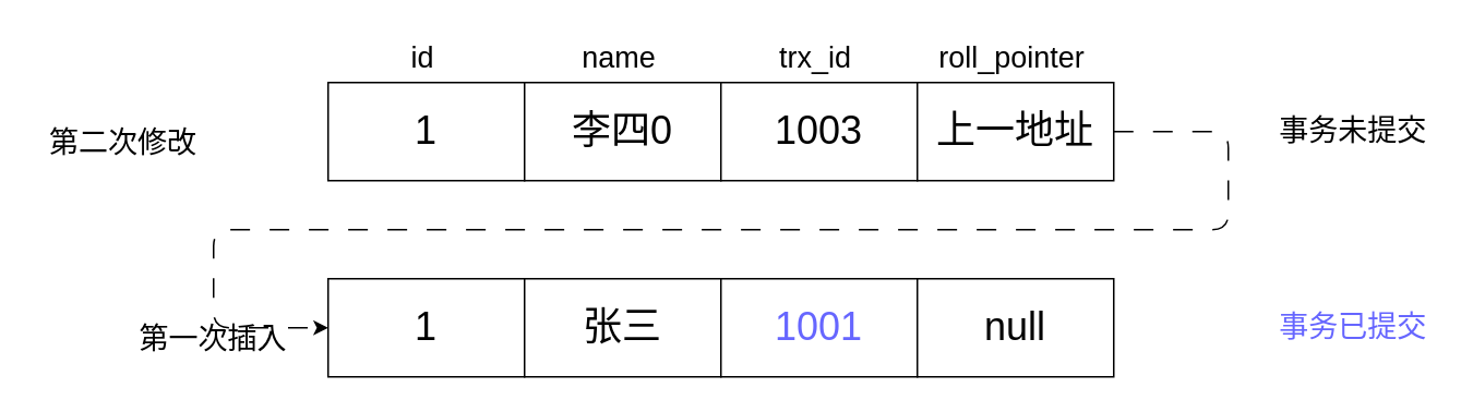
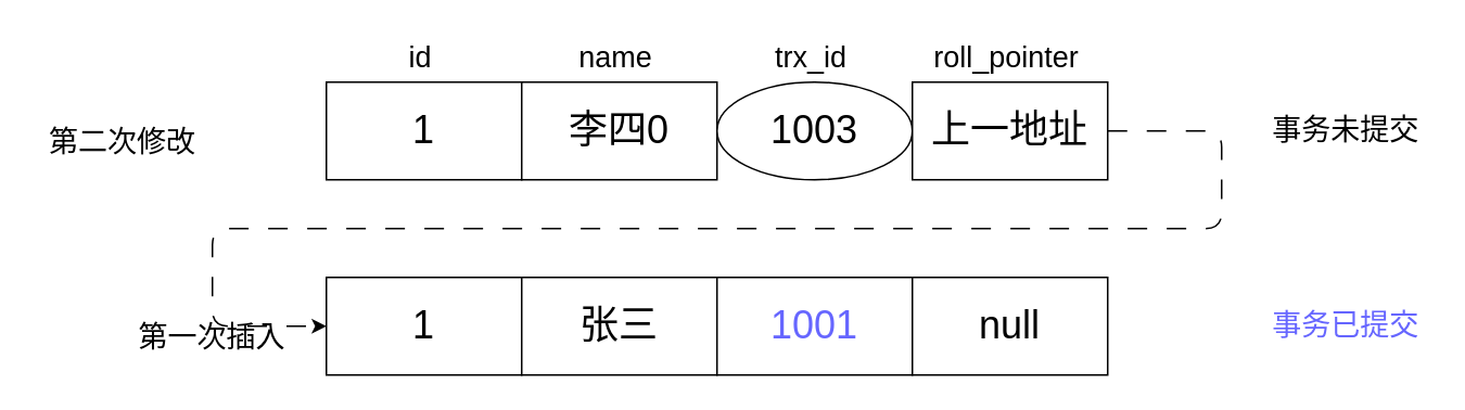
  <mxCell id="0" />
  <mxCell id="1" parent="0" />
  <mxCell id="2" value="&lt;span style=&quot;font-size: 24px;&quot;&gt;1&lt;/span&gt;" style="rounded=0;whiteSpace=wrap;html=1;" parent="1" vertex="1"><mxGeometry x="200" y="50" width="120" height="60" as="geometry" /></mxCell>
  <mxCell id="3" value="&lt;span style=&quot;font-size: 24px;&quot;&gt;李四0&lt;/span&gt;" style="rounded=0;whiteSpace=wrap;html=1;" parent="1" vertex="1"><mxGeometry x="320" y="50" width="120" height="60" as="geometry" /></mxCell>
- <mxCell id="4" value="&lt;span style=&quot;font-size: 24px;&quot;&gt;1003&lt;/span&gt;" style="rounded=0;whiteSpace=wrap;html=1;" parent="1" vertex="1"><mxGeometry x="440" y="50" width="120" height="60" as="geometry" /></mxCell>
+ <mxCell id="4" value="&lt;span style=&quot;font-size: 24px;&quot;&gt;1003&lt;/span&gt;" style="ellipse;whiteSpace=wrap;html=1;" parent="1" vertex="1"><mxGeometry x="440" y="50" width="120" height="60" as="geometry" /></mxCell>
  <mxCell id="5" style="edgeStyle=none;html=1;exitX=1;exitY=0.5;exitDx=0;exitDy=0;entryX=0;entryY=0.5;entryDx=0;entryDy=0;dashed=1;dashPattern=12 12;fontSize=18;" parent="1" source="6" target="7" edge="1"><mxGeometry relative="1" as="geometry"><Array as="points"><mxPoint x="750" y="80" /><mxPoint x="750" y="140" /><mxPoint x="130" y="140" /><mxPoint x="130" y="200" /></Array></mxGeometry></mxCell>
  <mxCell id="6" value="&lt;span style=&quot;font-size: 24px;&quot;&gt;上一地址&lt;/span&gt;" style="rounded=0;whiteSpace=wrap;html=1;" parent="1" vertex="1"><mxGeometry x="560" y="50" width="120" height="60" as="geometry" /></mxCell>
  <mxCell id="7" value="&lt;span style=&quot;font-size: 24px;&quot;&gt;1&lt;/span&gt;" style="rounded=0;whiteSpace=wrap;html=1;" parent="1" vertex="1"><mxGeometry x="200" y="170" width="120" height="60" as="geometry" /></mxCell>
  <mxCell id="8" value="&lt;span style=&quot;font-size: 24px;&quot;&gt;张三&lt;/span&gt;" style="rounded=0;whiteSpace=wrap;html=1;" parent="1" vertex="1"><mxGeometry x="320" y="170" width="120" height="60" as="geometry" /></mxCell>
  <mxCell id="9" value="&lt;span style=&quot;font-size: 24px;&quot;&gt;&lt;font color=&quot;#6666ff&quot;&gt;1001&lt;/font&gt;&lt;/span&gt;" style="rounded=0;whiteSpace=wrap;html=1;" parent="1" vertex="1"><mxGeometry x="440" y="170" width="120" height="60" as="geometry" /></mxCell>
  <mxCell id="10" value="&lt;span style=&quot;font-size: 24px;&quot;&gt;null&lt;/span&gt;" style="rounded=0;whiteSpace=wrap;html=1;" parent="1" vertex="1"><mxGeometry x="560" y="170" width="120" height="60" as="geometry" /></mxCell>
  <mxCell id="11" value="&lt;font style=&quot;font-size: 18px;&quot;&gt;第一次插入&lt;/font&gt;" style="text;html=1;strokeColor=none;fillColor=none;align=center;verticalAlign=middle;whiteSpace=wrap;rounded=0;fontSize=36;" parent="1" vertex="1"><mxGeometry x="75" y="185" width="110" height="30" as="geometry" /></mxCell>
  <mxCell id="12" value="&lt;font style=&quot;font-size: 18px;&quot;&gt;第二次修改&lt;/font&gt;" style="text;html=1;strokeColor=none;fillColor=none;align=center;verticalAlign=middle;whiteSpace=wrap;rounded=0;fontSize=36;" parent="1" vertex="1"><mxGeometry x="20" y="65" width="110" height="30" as="geometry" /></mxCell>
  <mxCell id="13" value="&lt;font style=&quot;font-size: 18px;&quot;&gt;事务未提交&lt;/font&gt;" style="text;html=1;strokeColor=none;fillColor=none;align=center;verticalAlign=middle;whiteSpace=wrap;rounded=0;" parent="1" vertex="1"><mxGeometry x="775" y="65" width="103" height="30" as="geometry" /></mxCell>
  <mxCell id="14" value="&lt;font style=&quot;font-size: 18px;&quot;&gt;事务已提交&lt;/font&gt;" style="text;html=1;strokeColor=none;fillColor=none;align=center;verticalAlign=middle;whiteSpace=wrap;rounded=0;fontColor=#6666FF;" parent="1" vertex="1"><mxGeometry x="775" y="185" width="103" height="30" as="geometry" /></mxCell>
  <mxCell id="15" value="&lt;font style=&quot;font-size: 18px;&quot;&gt;id&lt;/font&gt;" style="text;html=1;strokeColor=none;fillColor=none;align=center;verticalAlign=middle;whiteSpace=wrap;rounded=0;" vertex="1" parent="1"><mxGeometry x="228" y="20" width="60" height="30" as="geometry" /></mxCell>
  <mxCell id="16" value="&lt;font style=&quot;font-size: 18px;&quot;&gt;name&lt;br&gt;&lt;/font&gt;" style="text;html=1;strokeColor=none;fillColor=none;align=center;verticalAlign=middle;whiteSpace=wrap;rounded=0;" vertex="1" parent="1"><mxGeometry x="348" y="20" width="60" height="30" as="geometry" /></mxCell>
  <mxCell id="17" value="&lt;font style=&quot;font-size: 18px;&quot;&gt;trx_id&lt;br&gt;&lt;/font&gt;" style="text;html=1;strokeColor=none;fillColor=none;align=center;verticalAlign=middle;whiteSpace=wrap;rounded=0;" vertex="1" parent="1"><mxGeometry x="468" y="20" width="60" height="30" as="geometry" /></mxCell>
  <mxCell id="18" value="&lt;font style=&quot;font-size: 18px;&quot;&gt;roll_pointer&lt;br&gt;&lt;/font&gt;" style="text;html=1;strokeColor=none;fillColor=none;align=center;verticalAlign=middle;whiteSpace=wrap;rounded=0;" vertex="1" parent="1"><mxGeometry x="568" y="20" width="100" height="30" as="geometry" /></mxCell>
